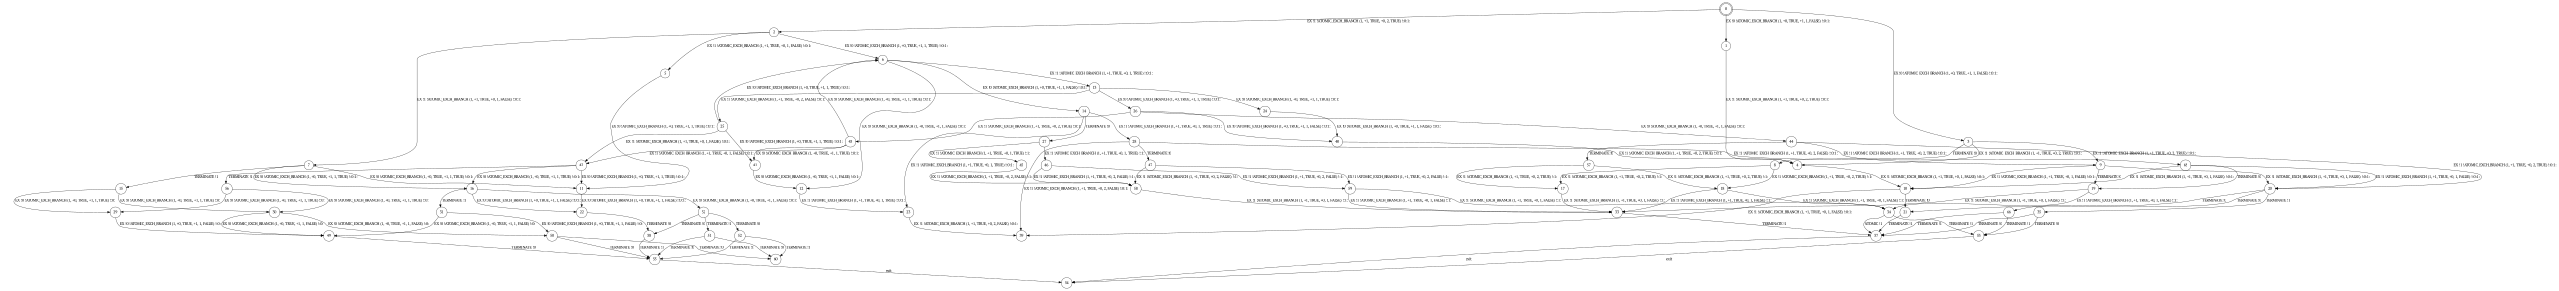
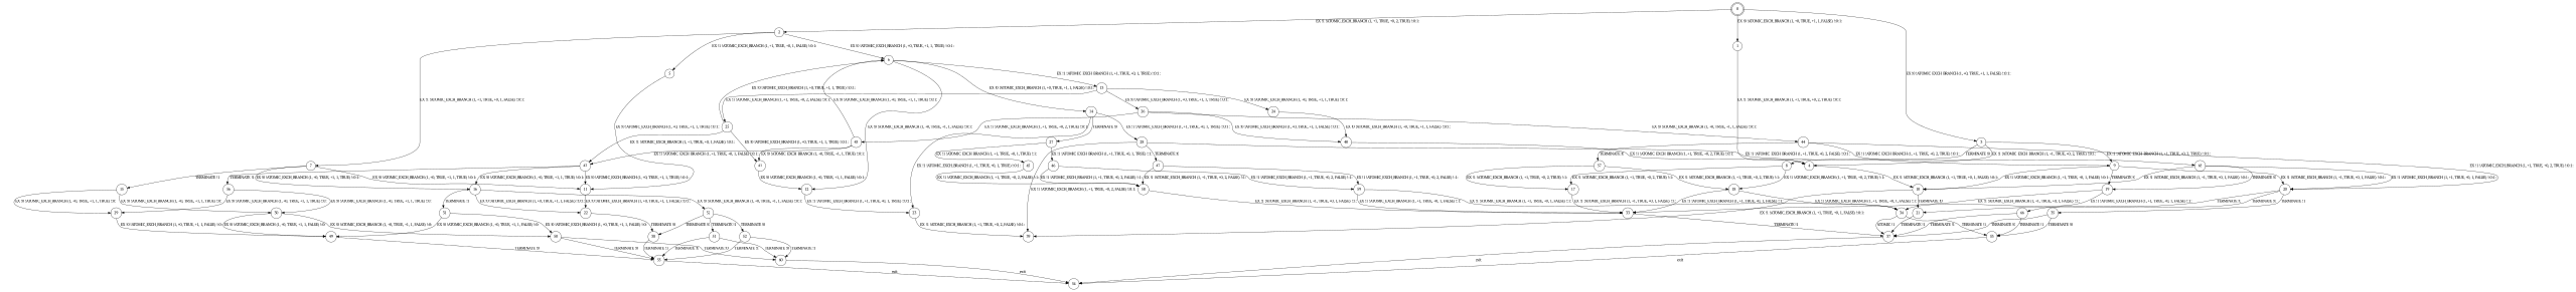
  digraph {
    fontname="PT Serif"
    node [fontname="PT Serif" shape=circle]
    edge [fontname="PT Serif"]
    0 [peripheries=2]
    1
    2
    3
    4
    5
    6
    7
    8
    9
    10
    11
    12
    13
    14
    15
    16
    17
    18
    19
    20
    21
    39
    22
    23
    24
    25
    26
    27
    28
    29
    30
    31
    32
    33
    34
    35
    n38 [label=66]
    37
    38
    40
    41
    42
    43
    44
    45
    46
    47
    48
    49
    50
    51
    52
    53
    54
    55
    56
    57
    58
    59
    60
    0 -> 1 [label="EX !0 !ATOMIC_EXCH_BRANCH (1, +0, TRUE, +1, 1, FALSE) !:0:1:"]
    0 -> 2 [label="EX !1 !ATOMIC_EXCH_BRANCH (1, +1, TRUE, +0, 2, TRUE) !:0:1:"]
    0 -> 3 [label="EX !0 !ATOMIC_EXCH_BRANCH (1, +0, TRUE, +1, 1, FALSE) !:0:1:"]
    1 -> 4 [label="EX !1 !ATOMIC_EXCH_BRANCH (1, +1, TRUE, +0, 2, TRUE) !:0:1:"]
    2 -> 5 [label="EX !1 !ATOMIC_EXCH_BRANCH (1, +1, TRUE, +0, 1, FALSE) !:0:1:"]
    2 -> 6 [label="EX !0 !ATOMIC_EXCH_BRANCH (1, +0, TRUE, +1, 1, TRUE) !:0:1:"]
    2 -> 7 [label="EX !1 !ATOMIC_EXCH_BRANCH (1, +1, TRUE, +0, 1, FALSE) !:0:1:"]
    3 -> 4 [label="EX !1 !ATOMIC_EXCH_BRANCH (1, +1, TRUE, +0, 2, TRUE) !:0:1:"]
    3 -> 8 [label="TERMINATE !0"]
    3 -> 9 [label="EX !1 !ATOMIC_EXCH_BRANCH (1, +1, TRUE, +0, 2, TRUE) !:0:1:"]
    4 -> 10 [label="EX !1 !ATOMIC_EXCH_BRANCH (1, +1, TRUE, +0, 1, FALSE) !:0:1:"]
    5 -> 11 [label="EX !0 !ATOMIC_EXCH_BRANCH (1, +0, TRUE, +1, 1, TRUE) !:0:1:"]
    6 -> 12 [label="EX !0 !ATOMIC_EXCH_BRANCH (1, +0, TRUE, +1, 1, FALSE) !:0:1:"]
    6 -> 13 [label="EX !1 !ATOMIC_EXCH_BRANCH (1, +1, TRUE, +0, 1, TRUE) !:0:1:"]
    6 -> 14 [label="EX !0 !ATOMIC_EXCH_BRANCH (1, +0, TRUE, +1, 1, FALSE) !:0:1:"]
    7 -> 11 [label="EX !0 !ATOMIC_EXCH_BRANCH (1, +0, TRUE, +1, 1, TRUE) !:0:1:"]
    7 -> 15 [label="TERMINATE !1"]
    7 -> 16 [label="EX !0 !ATOMIC_EXCH_BRANCH (1, +0, TRUE, +1, 1, TRUE) !:0:1:"]
    8 -> 17 [label="EX !1 !ATOMIC_EXCH_BRANCH (1, +1, TRUE, +0, 2, TRUE) !:1:"]
    8 -> 18 [label="EX !1 !ATOMIC_EXCH_BRANCH (1, +1, TRUE, +0, 2, TRUE) !:1:"]
    9 -> 10 [label="EX !1 !ATOMIC_EXCH_BRANCH (1, +1, TRUE, +0, 1, FALSE) !:0:1:"]
    9 -> 19 [label="TERMINATE !0"]
    9 -> 20 [label="EX !1 !ATOMIC_EXCH_BRANCH (1, +1, TRUE, +0, 1, FALSE) !:0:1:"]
    10 -> 21 [label="TERMINATE !0"]
    10 -> 39 [label="EX !1 !ATOMIC_EXCH_BRANCH (1, +1, TRUE, +0, 1, FALSE) !:0:1:"]
    11 -> 22 [label="EX !0 !ATOMIC_EXCH_BRANCH (1, +0, TRUE, +1, 1, FALSE) !:0:1:"]
    12 -> 23 [label="EX !1 !ATOMIC_EXCH_BRANCH (1, +1, TRUE, +0, 1, TRUE) !:0:1:"]
    13 -> 24 [label="EX !0 !ATOMIC_EXCH_BRANCH (1, +0, TRUE, +1, 1, TRUE) !:0:1:"]
    13 -> 25 [label="EX !1 !ATOMIC_EXCH_BRANCH (1, +1, TRUE, +0, 2, FALSE) !:0:1:"]
    13 -> 26 [label="EX !0 !ATOMIC_EXCH_BRANCH (1, +0, TRUE, +1, 1, TRUE) !:0:1:"]
    14 -> 23 [label="EX !1 !ATOMIC_EXCH_BRANCH (1, +1, TRUE, +0, 1, TRUE) !:0:1:"]
    14 -> 27 [label="TERMINATE !0"]
    14 -> 28 [label="EX !1 !ATOMIC_EXCH_BRANCH (1, +1, TRUE, +0, 1, TRUE) !:0:1:"]
    15 -> 29 [label="EX !0 !ATOMIC_EXCH_BRANCH (1, +0, TRUE, +1, 1, TRUE) !:0:"]
    15 -> 30 [label="EX !0 !ATOMIC_EXCH_BRANCH (1, +0, TRUE, +1, 1, TRUE) !:0:"]
    16 -> 22 [label="EX !0 !ATOMIC_EXCH_BRANCH (1, +0, TRUE, +1, 1, FALSE) !:0:1:"]
    16 -> 31 [label="TERMINATE !1"]
    16 -> 32 [label="EX !0 !ATOMIC_EXCH_BRANCH (1, +0, TRUE, +1, 1, FALSE) !:0:1:"]
    17 -> 33 [label="EX !1 !ATOMIC_EXCH_BRANCH (1, +1, TRUE, +0, 1, FALSE) !:1:"]
    18 -> 33 [label="EX !1 !ATOMIC_EXCH_BRANCH (1, +1, TRUE, +0, 1, FALSE) !:1:"]
    18 -> 34 [label="EX !1 !ATOMIC_EXCH_BRANCH (1, +1, TRUE, +0, 1, FALSE) !:1:"]
    19 -> 33 [label="EX !1 !ATOMIC_EXCH_BRANCH (1, +1, TRUE, +0, 1, FALSE) !:1:"]
    19 -> 34 [label="EX !1 !ATOMIC_EXCH_BRANCH (1, +1, TRUE, +0, 1, FALSE) !:1:"]
    20 -> 21 [label="TERMINATE !0"]
    20 -> 35 [label="TERMINATE !1"]
    20 -> n38 [label="TERMINATE !0"]
    21 -> 37 [label="TERMINATE !1"]
    22 -> 38 [label="TERMINATE !0"]
    23 -> 39 [label="EX !1 !ATOMIC_EXCH_BRANCH (1, +1, TRUE, +0, 2, FALSE) !:0:1:"]
    24 -> 40 [label="EX !0 !ATOMIC_EXCH_BRANCH (1, +0, TRUE, +1, 1, FALSE) !:0:1:"]
    25 -> 6 [label="EX !0 !ATOMIC_EXCH_BRANCH (1, +0, TRUE, +1, 1, TRUE) !:0:1:"]
    25 -> 41 [label="EX !0 !ATOMIC_EXCH_BRANCH (1, +0, TRUE, +1, 1, TRUE) !:0:1:"]
    25 -> 42 [label="EX !1 !ATOMIC_EXCH_BRANCH (1, +1, TRUE, +0, 1, FALSE) !:0:1:"]
    26 -> 40 [label="EX !0 !ATOMIC_EXCH_BRANCH (1, +0, TRUE, +1, 1, FALSE) !:0:1:"]
    26 -> 43 [label="EX !1 !ATOMIC_EXCH_BRANCH (1, +1, TRUE, +0, 2, TRUE) !:0:1:"]
    26 -> 44 [label="EX !0 !ATOMIC_EXCH_BRANCH (1, +0, TRUE, +1, 1, FALSE) !:0:1:"]
    27 -> 45 [label="EX !1 !ATOMIC_EXCH_BRANCH (1, +1, TRUE, +0, 1, TRUE) !:1:"]
    27 -> 46 [label="EX !1 !ATOMIC_EXCH_BRANCH (1, +1, TRUE, +0, 1, TRUE) !:1:"]
    28 -> 39 [label="EX !1 !ATOMIC_EXCH_BRANCH (1, +1, TRUE, +0, 2, FALSE) !:0:1:"]
    28 -> 47 [label="TERMINATE !0"]
    28 -> 48 [label="EX !1 !ATOMIC_EXCH_BRANCH (1, +1, TRUE, +0, 2, FALSE) !:0:1:"]
    29 -> 49 [label="EX !0 !ATOMIC_EXCH_BRANCH (1, +0, TRUE, +1, 1, FALSE) !:0:"]
    30 -> 49 [label="EX !0 !ATOMIC_EXCH_BRANCH (1, +0, TRUE, +1, 1, FALSE) !:0:"]
    30 -> 50 [label="EX !0 !ATOMIC_EXCH_BRANCH (1, +0, TRUE, +1, 1, FALSE) !:0:"]
    31 -> 49 [label="EX !0 !ATOMIC_EXCH_BRANCH (1, +0, TRUE, +1, 1, FALSE) !:0:"]
    31 -> 50 [label="EX !0 !ATOMIC_EXCH_BRANCH (1, +0, TRUE, +1, 1, FALSE) !:0:"]
    32 -> 38 [label="TERMINATE !0"]
    32 -> 51 [label="TERMINATE !1"]
    32 -> 52 [label="TERMINATE !0"]
    33 -> 37 [label="TERMINATE !1"]
    34 -> 37 [label="ATOMIC !1"]
    34 -> 53 [label="TERMINATE !1"]
    35 -> 37 [label="TERMINATE !0"]
    35 -> 53 [label="TERMINATE !0"]
    n38 -> 37 [label="TERMINATE !1"]
    n38 -> 53 [label="TERMINATE !1"]
    37 -> 54 [label=exit]
    38 -> 55 [label="TERMINATE !1"]
    40 -> 4 [label="EX !1 !ATOMIC_EXCH_BRANCH (1, +1, TRUE, +0, 2, TRUE) !:0:1:"]
    41 -> 12 [label="EX !0 !ATOMIC_EXCH_BRANCH (1, +0, TRUE, +1, 1, FALSE) !:0:1:"]
    42 -> 11 [label="EX !0 !ATOMIC_EXCH_BRANCH (1, +0, TRUE, +1, 1, TRUE) !:0:1:"]
    42 -> 16 [label="EX !0 !ATOMIC_EXCH_BRANCH (1, +0, TRUE, +1, 1, TRUE) !:0:1:"]
    42 -> 56 [label="TERMINATE !1"]
    43 -> 6 [label="EX !0 !ATOMIC_EXCH_BRANCH (1, +0, TRUE, +1, 1, TRUE) !:0:1:"]
    43 -> 41 [label="EX !0 !ATOMIC_EXCH_BRANCH (1, +0, TRUE, +1, 1, TRUE) !:0:1:"]
    43 -> 42 [label="EX !1 !ATOMIC_EXCH_BRANCH (1, +1, TRUE, +0, 1, FALSE) !:0:1:"]
    44 -> 9 [label="EX !1 !ATOMIC_EXCH_BRANCH (1, +1, TRUE, +0, 2, TRUE) !:0:1:"]
    44 -> 20 [label="EX !1 !ATOMIC_EXCH_BRANCH (1, +1, TRUE, +0, 2, TRUE) !:0:1:"]
    44 -> 57 [label="TERMINATE !0"]
    45 -> 58 [label="EX !1 !ATOMIC_EXCH_BRANCH (1, +1, TRUE, +0, 2, FALSE) !:1:"]
    46 -> 58 [label="EX !1 !ATOMIC_EXCH_BRANCH (1, +1, TRUE, +0, 2, FALSE) !:1:"]
    46 -> 59 [label="EX !1 !ATOMIC_EXCH_BRANCH (1, +1, TRUE, +0, 2, FALSE) !:1:"]
    47 -> 58 [label="EX !1 !ATOMIC_EXCH_BRANCH (1, +1, TRUE, +0, 2, FALSE) !:1:"]
    47 -> 59 [label="EX !1 !ATOMIC_EXCH_BRANCH (1, +1, TRUE, +0, 2, FALSE) !:1:"]
    48 -> 10 [label="EX !1 !ATOMIC_EXCH_BRANCH (1, +1, TRUE, +0, 1, FALSE) !:0:1:"]
    48 -> 19 [label="TERMINATE !0"]
    48 -> 20 [label="EX !1 !ATOMIC_EXCH_BRANCH (1, +1, TRUE, +0, 1, FALSE) !:0:1:"]
    49 -> 55 [label="TERMINATE !0"]
    50 -> 55 [label="TERMINATE !0"]
    50 -> 60 [label="TERMINATE !0"]
    51 -> 55 [label="TERMINATE !0"]
    51 -> 60 [label="TERMINATE !0"]
    52 -> 55 [label="TERMINATE !1"]
    52 -> 60 [label="TERMINATE !1"]
    53 -> 54 [label=exit]
    55 -> 54 [label=exit]
    56 -> 29 [label="EX !0 !ATOMIC_EXCH_BRANCH (1, +0, TRUE, +1, 1, TRUE) !:0:"]
    56 -> 30 [label="EX !0 !ATOMIC_EXCH_BRANCH (1, +0, TRUE, +1, 1, TRUE) !:0:"]
    57 -> 17 [label="EX !1 !ATOMIC_EXCH_BRANCH (1, +1, TRUE, +0, 2, TRUE) !:1:"]
    57 -> 18 [label="EX !1 !ATOMIC_EXCH_BRANCH (1, +1, TRUE, +0, 2, TRUE) !:1:"]
    58 -> 33 [label="EX !1 !ATOMIC_EXCH_BRANCH (1, +1, TRUE, +0, 1, FALSE) !:1:"]
    59 -> 33 [label="EX !1 !ATOMIC_EXCH_BRANCH (1, +1, TRUE, +0, 1, FALSE) !:1:"]
    59 -> 34 [label="EX !1 !ATOMIC_EXCH_BRANCH (1, +1, TRUE, +0, 1, FALSE) !:1:"]
+   60 -> 54 [label=exit]
  }
